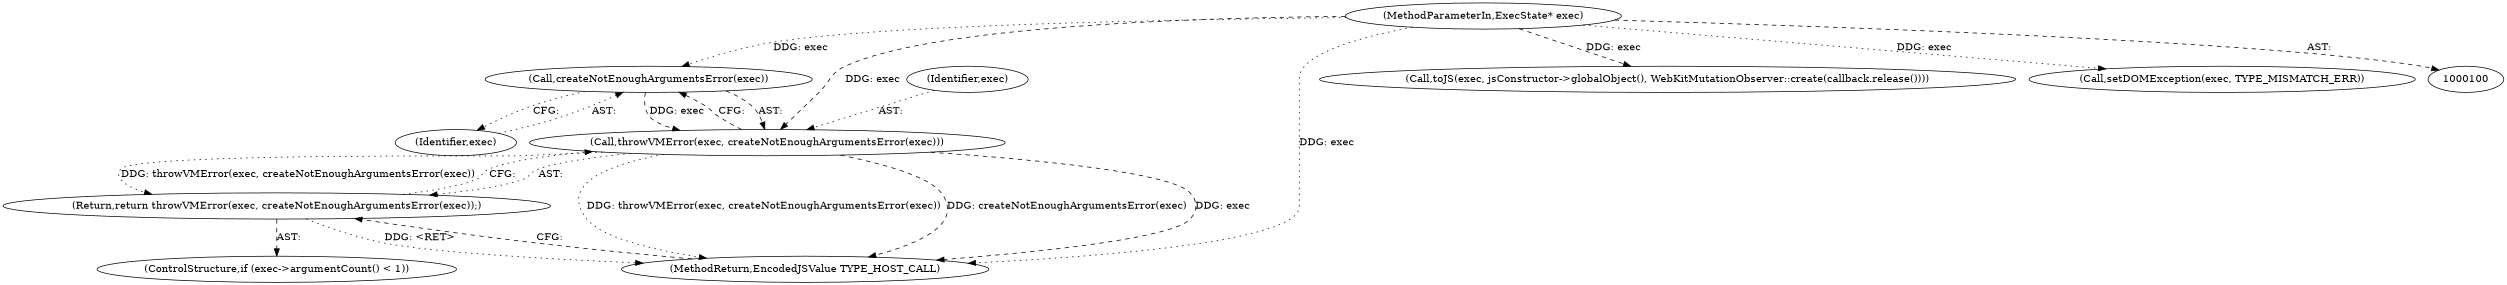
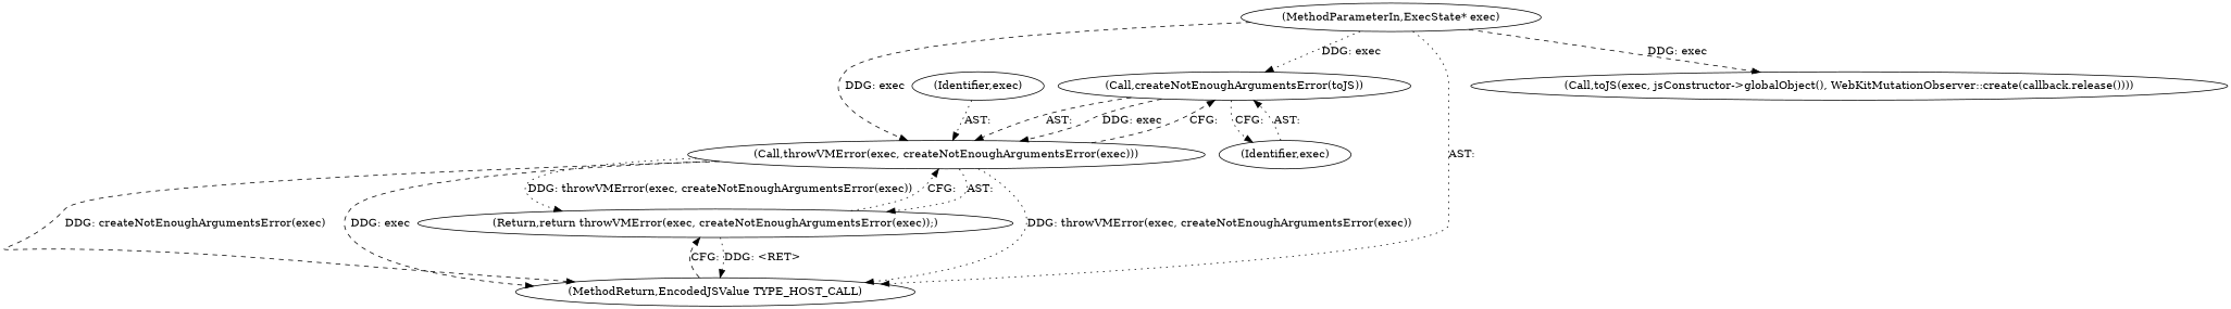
  digraph {
    edge [style=dotted]
-   n1 [label="(Call,createNotEnoughArgumentsError(exec))"]
+   n1 [label="(Call,createNotEnoughArgumentsError(toJS))"]
    n2 [label="(Call,throwVMError(exec, createNotEnoughArgumentsError(exec)))"]
    n3 [label="(Identifier,exec)"]
    n4 [label="(MethodReturn,EncodedJSValue TYPE_HOST_CALL)"]
    n5 [label="(Return,return throwVMError(exec, createNotEnoughArgumentsError(exec));)"]
    n6 [label="(MethodParameterIn,ExecState* exec)"]
    n7 [label="(Call,toJS(exec, jsConstructor->globalObject(), WebKitMutationObserver::create(callback.release())))"]
-   n8 [label="(Call,setDOMException(exec, TYPE_MISMATCH_ERR))"]
-   1000100
-   n10 [label="(ControlStructure,if (exec->argumentCount() < 1))"]
    n11 [label="(Identifier,exec)"]
    n1 -> n2 [label="AST: " style=dashed]
    n1 -> n2 [label="DDG: exec" style=dashed]
    n1 -> n3 [label="CFG: "]
    n2 -> n1 [label="CFG: " style=dashed]
    n2 -> n4 [label="DDG: throwVMError(exec, createNotEnoughArgumentsError(exec))"]
    n2 -> n4 [label="DDG: createNotEnoughArgumentsError(exec)" style=dashed]
    n2 -> n4 [label="DDG: exec" style=dashed]
    n2 -> n5 [label="AST: "]
    n2 -> n5 [label="DDG: throwVMError(exec, createNotEnoughArgumentsError(exec))"]
    n3 -> n1 [label="AST: "]
    n4 -> n5 [label="CFG: " style=dashed]
    n5 -> n2 [label="CFG: "]
    n5 -> n4 [label="DDG: <RET>"]
-   n5 -> n10 [label="AST: " style=dashed]
    n6 -> n1 [label="DDG: exec"]
    n6 -> n2 [label="DDG: exec" style=dashed]
-   n6 -> n4 [label="DDG: exec"]
+   n6 -> n4 [label="AST: "]
    n6 -> n7 [label="DDG: exec" style=dashed]
-   n6 -> n8 [label="DDG: exec"]
-   n6 -> 1000100 [label="AST: " style=dashed]
    n11 -> n2 [label="AST: "]
  }
